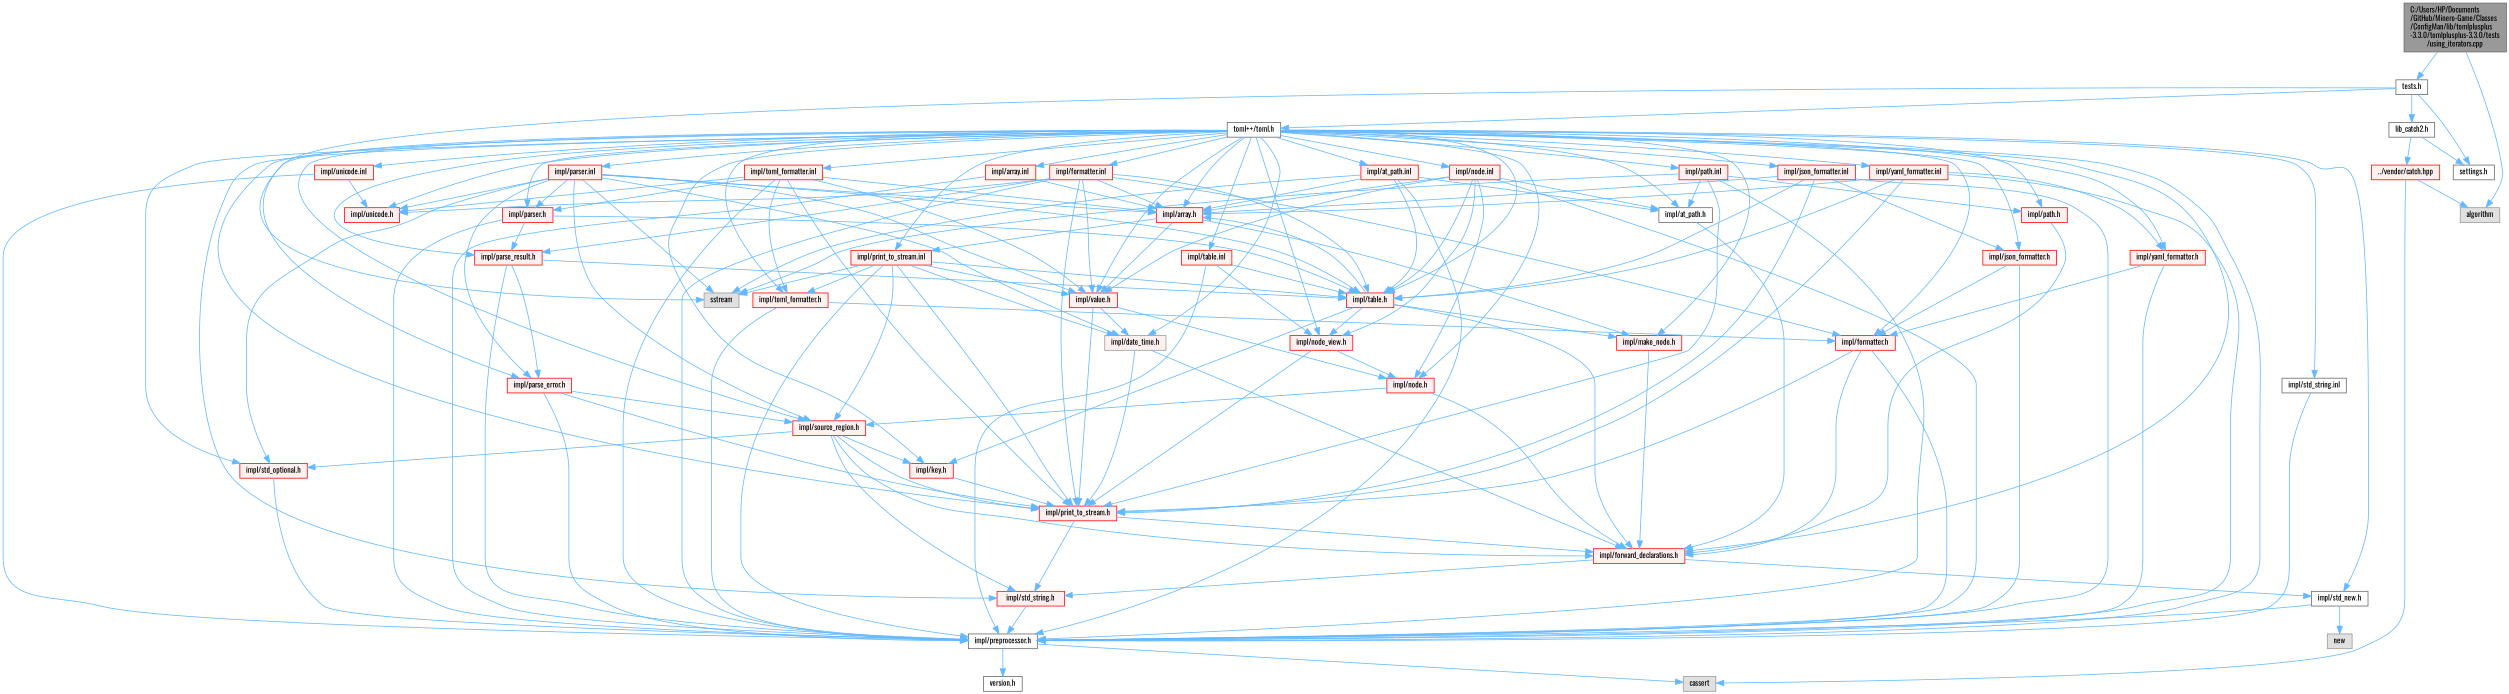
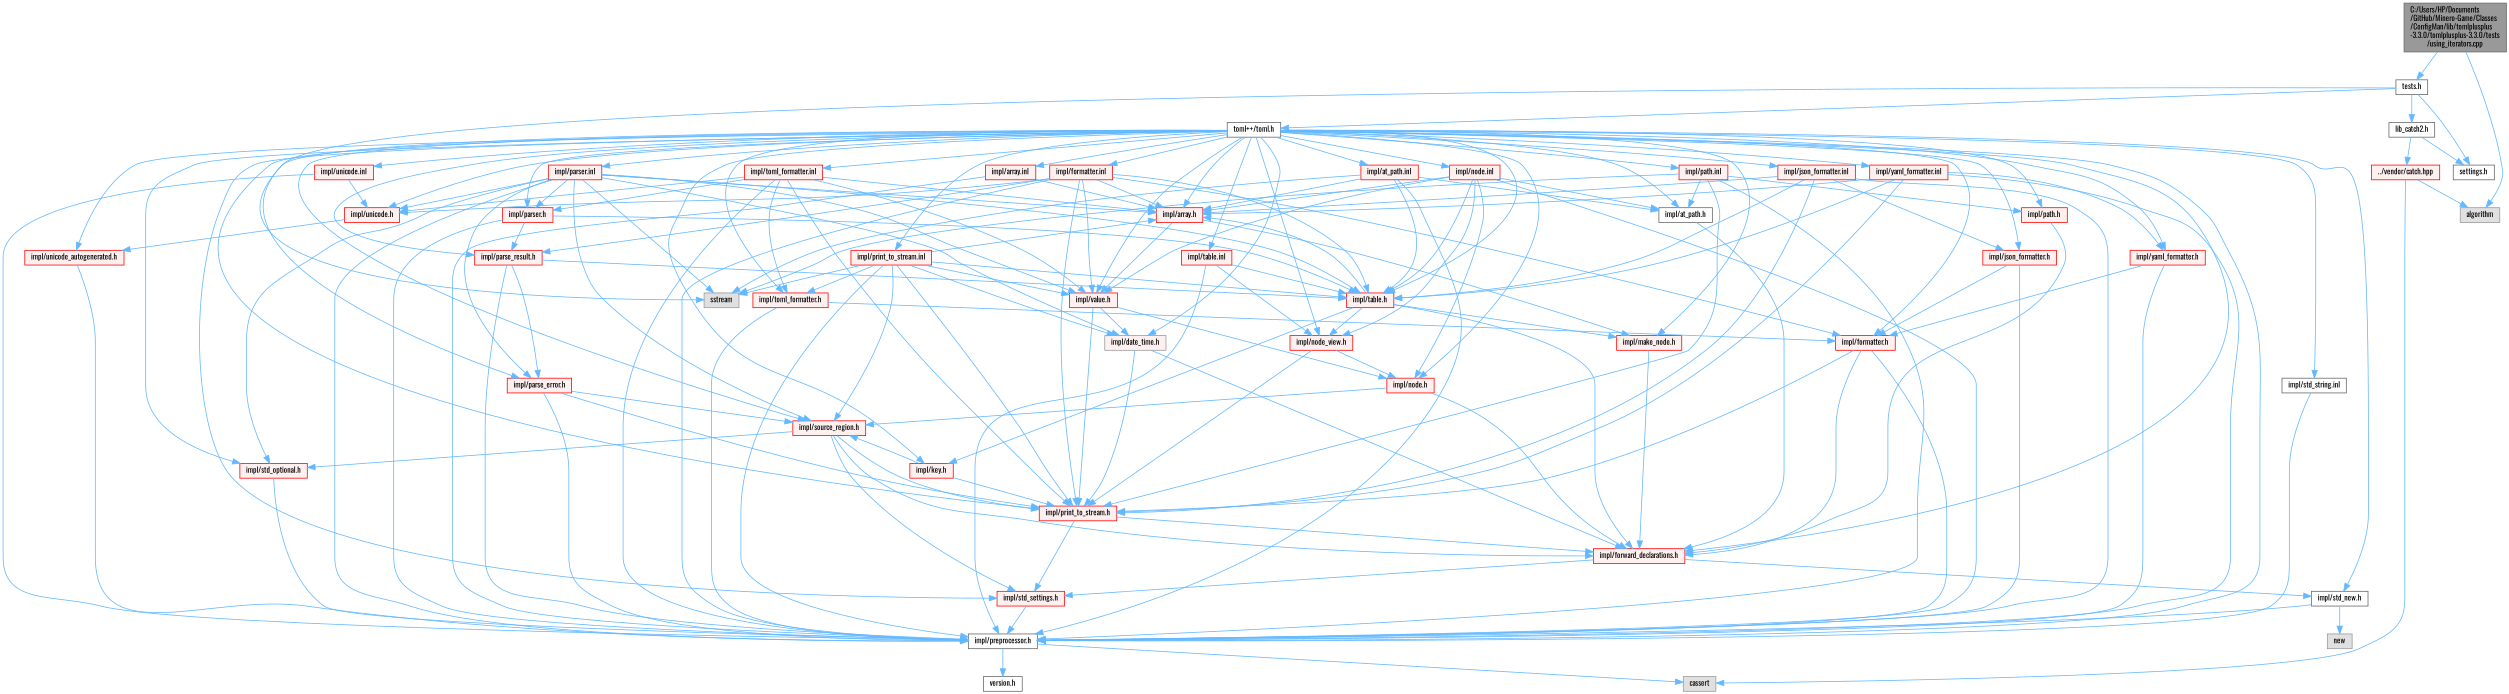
  digraph {
    fontname=Oswald
    node [color=red fillcolor="#FFF0F0" fontname=Oswald fontsize=10 shape=box style=filled]
    edge [color=steelblue1 fontname=Oswald fontsize=10 labelfontname=Helvetica labelfontsize=10 style=solid]
    n1 [color=gray40 fillcolor=grey60 fontcolor=black height=0.2 label="C:/Users/HP/Documents\l/GitHub/Minero-Game/Classes\l/ConfigMan/lib/tomlplusplus\l-3.3.0/tomlplusplus-3.3.0/tests\l/using_iterators.cpp" width=0.4]
    n2 [color=grey40 fillcolor=white height=0.2 label="tests.h" width=0.4]
    n3 [color=grey60 fillcolor="#E0E0E0" height=0.2 label=algorithm width=0.4]
    n4 [color=grey40 fillcolor=white height=0.2 label="settings.h" width=0.4]
    n5 [color=grey40 fillcolor=white height=0.2 label="toml++/toml.h" width=0.4]
    n6 [color=grey60 fillcolor="#E0E0E0" height=0.2 label=sstream width=0.4]
    n7 [color=grey40 fillcolor=white height=0.2 label="lib_catch2.h" width=0.4]
    n8 [color=grey40 fillcolor=white height=0.2 label="impl/preprocessor.h" width=0.4]
    n9 [color=grey40 fillcolor=white height=0.2 label="impl/std_new.h" width=0.4]
-   n10 [height=0.2 label="impl/std_string.h" width=0.4]
+   n10 [height=0.2 label="impl/std_settings.h" width=0.4]
    n11 [height=0.2 label="impl/std_optional.h" width=0.4]
    n12 [height=0.2 label="impl/forward_declarations.h" width=0.4]
    n13 [height=0.2 label="impl/print_to_stream.h" width=0.4]
    n14 [height=0.2 label="impl/source_region.h" width=0.4]
    n15 [color=grey60 height=0.2 label="impl/date_time.h" width=0.4]
    n16 [color=grey40 fillcolor=white height=0.2 label="impl/at_path.h" width=0.4]
    n17 [height=0.2 label="impl/path.h" width=0.4]
    n18 [height=0.2 label="impl/node.h" width=0.4]
    n19 [height=0.2 label="impl/node_view.h" width=0.4]
    n20 [height=0.2 label="impl/value.h" width=0.4]
    n21 [height=0.2 label="impl/make_node.h" width=0.4]
    n22 [height=0.2 label="impl/array.h" width=0.4]
    n23 [height=0.2 label="impl/key.h" width=0.4]
    n24 [height=0.2 label="impl/table.h" width=0.4]
+   n25 [height=0.2 label="impl/unicode_autogenerated.h" width=0.4]
    n26 [height=0.2 label="impl/unicode.h" width=0.4]
    n27 [height=0.2 label="impl/parse_error.h" width=0.4]
    n28 [height=0.2 label="impl/parse_result.h" width=0.4]
    n29 [height=0.2 label="impl/parser.h" width=0.4]
    n30 [height=0.2 label="impl/formatter.h" width=0.4]
    n31 [height=0.2 label="impl/toml_formatter.h" width=0.4]
    n32 [height=0.2 label="impl/json_formatter.h" width=0.4]
    n33 [height=0.2 label="impl/yaml_formatter.h" width=0.4]
    n34 [color=grey40 fillcolor=white height=0.2 label="impl/std_string.inl" width=0.4]
    n35 [height=0.2 label="impl/print_to_stream.inl" width=0.4]
    n36 [height=0.2 label="impl/node.inl" width=0.4]
    n37 [height=0.2 label="impl/at_path.inl" width=0.4]
    n38 [height=0.2 label="impl/path.inl" width=0.4]
    n39 [height=0.2 label="impl/array.inl" width=0.4]
    n40 [height=0.2 label="impl/table.inl" width=0.4]
    n41 [height=0.2 label="impl/unicode.inl" width=0.4]
    n42 [height=0.2 label="impl/parser.inl" width=0.4]
    n43 [height=0.2 label="impl/formatter.inl" width=0.4]
    n44 [height=0.2 label="impl/toml_formatter.inl" width=0.4]
    n45 [height=0.2 label="impl/json_formatter.inl" width=0.4]
    n46 [height=0.2 label="impl/yaml_formatter.inl" width=0.4]
    n47 [height=0.2 label="../vendor/catch.hpp" width=0.4]
    n48 [color=grey60 fillcolor="#E0E0E0" height=0.2 label=cassert width=0.4]
    n49 [color=grey40 fillcolor=white height=0.2 label="version.h" width=0.4]
    n50 [color=grey60 fillcolor="#E0E0E0" height=0.2 label=new width=0.4]
    n1 -> n2
    n1 -> n3
    n2 -> n4
    n2 -> n5
    n2 -> n6
    n2 -> n7
    n5 -> n8
    n5 -> n9
    n5 -> n10
    n5 -> n11
    n5 -> n12
    n5 -> n13
    n5 -> n14
    n5 -> n15
    n5 -> n16
    n5 -> n17
    n5 -> n18
    n5 -> n19
    n5 -> n20
    n5 -> n21
    n5 -> n22
    n5 -> n23
    n5 -> n24
+   n5 -> n25
    n5 -> n26
    n5 -> n27
    n5 -> n28
    n5 -> n29
    n5 -> n30
    n5 -> n31
    n5 -> n32
    n5 -> n33
    n5 -> n34
    n5 -> n35
    n5 -> n36
    n5 -> n37
    n5 -> n38
    n5 -> n39
    n5 -> n40
    n5 -> n41
    n5 -> n42
    n5 -> n43
    n5 -> n44
    n5 -> n45
    n5 -> n46
    n7 -> n4
    n7 -> n47
    n8 -> n48
    n8 -> n49
    n9 -> n8
    n9 -> n50
    n10 -> n8
    n11 -> n8
    n12 -> n9
    n12 -> n10
    n13 -> n10
    n13 -> n12
    n14 -> n10
    n14 -> n11
    n14 -> n12
    n14 -> n13
    n15 -> n12
    n15 -> n13
    n16 -> n12
    n17 -> n12
    n18 -> n12
    n18 -> n14
    n19 -> n13
    n19 -> n18
    n20 -> n13
    n20 -> n15
    n20 -> n18
    n21 -> n12
    n22 -> n20
    n22 -> n21
    n23 -> n13
-   n14 -> n23
+   n23 -> n14
    n24 -> n12
    n24 -> n19
    n24 -> n21
    n24 -> n22
    n24 -> n23
+   n25 -> n8
+   n26 -> n25
    n27 -> n8
    n27 -> n13
    n27 -> n14
    n28 -> n8
    n28 -> n24
    n28 -> n27
    n29 -> n8
    n29 -> n24
    n29 -> n28
    n30 -> n8
    n30 -> n12
    n30 -> n13
    n31 -> n8
    n31 -> n30
    n32 -> n8
    n32 -> n30
    n33 -> n8
    n33 -> n30
    n34 -> n8
    n35 -> n6
    n35 -> n8
    n35 -> n13
    n35 -> n14
    n35 -> n15
    n35 -> n20
-   n22 -> n35
+   n35 -> n22
    n35 -> n24
    n35 -> n31
    n36 -> n8
    n36 -> n16
    n36 -> n18
    n36 -> n19
    n36 -> n20
    n36 -> n22
    n36 -> n24
    n37 -> n6
    n37 -> n8
    n37 -> n16
    n37 -> n22
    n37 -> n24
    n38 -> n6
    n38 -> n8
    n38 -> n13
    n38 -> n16
    n38 -> n17
    n39 -> n8
    n39 -> n22
    n40 -> n8
    n40 -> n19
    n40 -> n24
    n41 -> n8
    n41 -> n26
    n42 -> n6
+   n42 -> n8
    n42 -> n11
    n42 -> n14
    n42 -> n15
    n42 -> n20
    n42 -> n22
    n42 -> n24
    n42 -> n26
    n42 -> n27
    n42 -> n29
    n43 -> n8
    n43 -> n13
    n43 -> n20
    n43 -> n22
    n43 -> n24
    n43 -> n26
    n43 -> n28
    n43 -> n30
    n44 -> n8
    n44 -> n13
    n44 -> n20
    n44 -> n22
    n44 -> n26
    n44 -> n29
    n44 -> n31
    n45 -> n8
    n45 -> n13
    n45 -> n22
    n45 -> n24
    n45 -> n32
    n46 -> n8
    n46 -> n13
    n46 -> n22
    n46 -> n24
    n46 -> n33
    n47 -> n3
    n47 -> n48
  }
